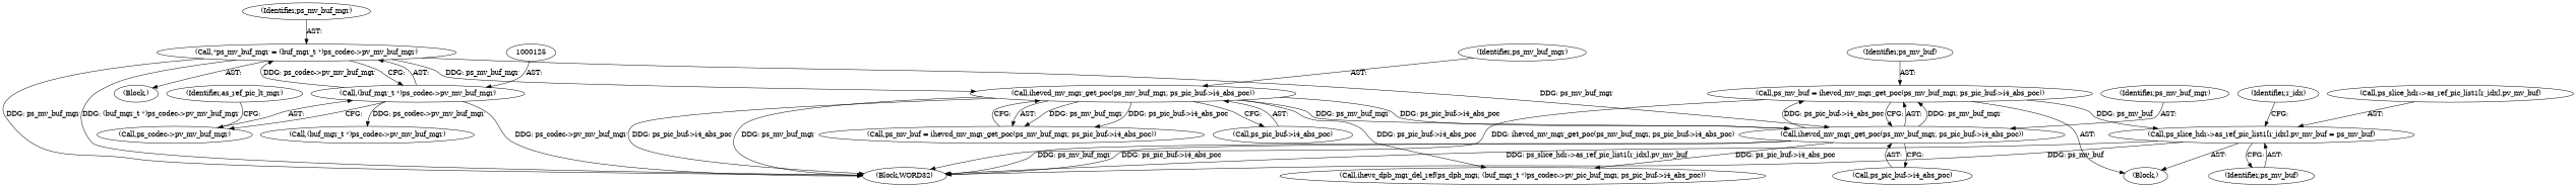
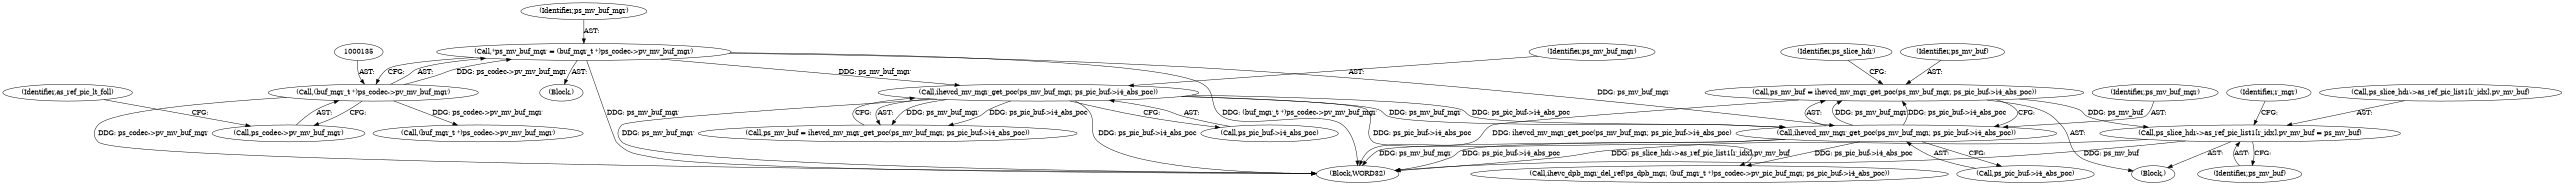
  digraph {
    n1 [label="(Call,ps_slice_hdr->as_ref_pic_list1[r_idx].pv_mv_buf = ps_mv_buf)"]
    n2 [label="(Block,)"]
    n3 [label="(Identifier,ps_mv_buf)"]
    n4 [label="(Block,WORD32)"]
    n5 [label="(Call,ps_mv_buf = ihevcd_mv_mgr_get_poc(ps_mv_buf_mgr, ps_pic_buf->i4_abs_poc))"]
    n6 [label="(Call,ihevcd_mv_mgr_get_poc(ps_mv_buf_mgr, ps_pic_buf->i4_abs_poc))"]
    n7 [label="(Call,ihevc_dpb_mgr_del_ref(ps_dpb_mgr, (buf_mgr_t *)ps_codec->pv_pic_buf_mgr, ps_pic_buf->i4_abs_poc))"]
    n8 [label="(Call,ps_pic_buf->i4_abs_poc)"]
    n9 [label="(Call,ihevcd_mv_mgr_get_poc(ps_mv_buf_mgr, ps_pic_buf->i4_abs_poc))"]
    n10 [label="(Call,ps_pic_buf->i4_abs_poc)"]
    n11 [label="(Call,ps_mv_buf = ihevcd_mv_mgr_get_poc(ps_mv_buf_mgr, ps_pic_buf->i4_abs_poc))"]
    n12 [label="(Call,*ps_mv_buf_mgr = (buf_mgr_t *)ps_codec->pv_mv_buf_mgr)"]
    n13 [label="(Call,(buf_mgr_t *)ps_codec->pv_mv_buf_mgr)"]
    n14 [label="(Block,)"]
    n15 [label="(Call,ps_codec->pv_mv_buf_mgr)"]
    n16 [label="(Call,(buf_mgr_t *)ps_codec->pv_mv_buf_mgr)"]
    n17 [label="(Identifier,ps_mv_buf_mgr)"]
    n18 [label="(Identifier,ps_mv_buf_mgr)"]
    n19 [label="(Identifier,ps_mv_buf)"]
-   n20 [label="(Identifier,as_ref_pic_lt_mgr)"]
-   n21 [label="(Identifier,r_idx)"]
+   n20 [label="(Identifier,as_ref_pic_lt_foll)"]
+   n21 [label="(Identifier,r_mgr)"]
+   n22 [label="(Identifier,ps_slice_hdr)"]
    n23 [label="(Call,ps_slice_hdr->as_ref_pic_list1[r_idx].pv_mv_buf)"]
    n24 [label="(Identifier,ps_mv_buf_mgr)"]
-   1000135 [label=1000125]
+   1000135
    n1 -> n2 [label="AST: "]
    n1 -> n3 [label="CFG: "]
    n1 -> n4 [label="DDG: ps_slice_hdr->as_ref_pic_list1[r_idx].pv_mv_buf"]
    n1 -> n4 [label="DDG: ps_mv_buf"]
    n3 -> n1 [label="AST: "]
    n5 -> n1 [label="DDG: ps_mv_buf"]
    n5 -> n2 [label="AST: "]
    n5 -> n4 [label="DDG: ihevcd_mv_mgr_get_poc(ps_mv_buf_mgr, ps_pic_buf->i4_abs_poc)"]
    n5 -> n6 [label="CFG: "]
    n6 -> n4 [label="DDG: ps_mv_buf_mgr"]
    n6 -> n4 [label="DDG: ps_pic_buf->i4_abs_poc"]
    n6 -> n5 [label="AST: "]
    n6 -> n5 [label="DDG: ps_mv_buf_mgr"]
    n6 -> n5 [label="DDG: ps_pic_buf->i4_abs_poc"]
    n6 -> n7 [label="DDG: ps_pic_buf->i4_abs_poc"]
    n6 -> n8 [label="CFG: "]
    n8 -> n6 [label="AST: "]
    n9 -> n4 [label="DDG: ps_mv_buf_mgr"]
    n9 -> n4 [label="DDG: ps_pic_buf->i4_abs_poc"]
    n9 -> n6 [label="DDG: ps_mv_buf_mgr"]
    n9 -> n6 [label="DDG: ps_pic_buf->i4_abs_poc"]
    n9 -> n7 [label="DDG: ps_pic_buf->i4_abs_poc"]
    n9 -> n10 [label="CFG: "]
    n9 -> n11 [label="AST: "]
    n9 -> n11 [label="DDG: ps_mv_buf_mgr"]
    n9 -> n11 [label="DDG: ps_pic_buf->i4_abs_poc"]
    n10 -> n9 [label="AST: "]
    n11 -> n9 [label="CFG: "]
    n12 -> n4 [label="DDG: (buf_mgr_t *)ps_codec->pv_mv_buf_mgr"]
    n12 -> n4 [label="DDG: ps_mv_buf_mgr"]
    n12 -> n6 [label="DDG: ps_mv_buf_mgr"]
    n12 -> n9 [label="DDG: ps_mv_buf_mgr"]
    n12 -> n13 [label="CFG: "]
    n12 -> n14 [label="AST: "]
    n13 -> n4 [label="DDG: ps_codec->pv_mv_buf_mgr"]
    n13 -> n12 [label="AST: "]
    n13 -> n12 [label="DDG: ps_codec->pv_mv_buf_mgr"]
    n13 -> n15 [label="CFG: "]
    n13 -> n16 [label="DDG: ps_codec->pv_mv_buf_mgr"]
    n15 -> n13 [label="AST: "]
    n17 -> n9 [label="AST: "]
    n18 -> n6 [label="AST: "]
    n19 -> n5 [label="AST: "]
    n20 -> n15 [label="CFG: "]
    n21 -> n1 [label="CFG: "]
+   n22 -> n5 [label="CFG: "]
    n23 -> n1 [label="AST: "]
    n24 -> n12 [label="AST: "]
    1000135 -> n13 [label="AST: "]
  }
